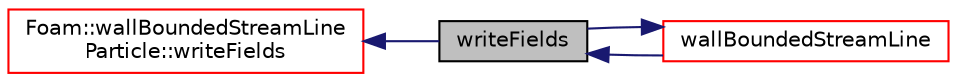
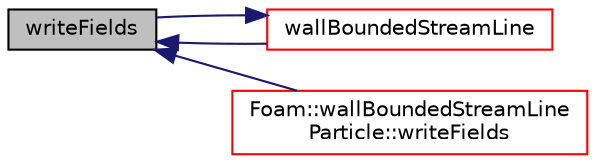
  digraph {
    rankdir=LR
    node [color=red fontname=Helvetica fontsize=10 shape=record]
    edge [color=midnightblue dir=back fontname=Helvetica fontsize=10 labelfontname=Helvetica labelfontsize=10 style=solid]
    n1 [color=black fillcolor=grey75 fontcolor=black height=0.2 label=writeFields style=filled width=0.4]
    n2 [height=0.2 label=wallBoundedStreamLine width=0.4]
    n3 [height=0.2 label="Foam::wallBoundedStreamLine\lParticle::writeFields" width=0.4]
    n1 -> n2
-   n3 -> n1
+   n1 -> n3
    n2 -> n1
  }
